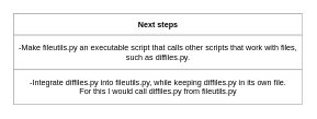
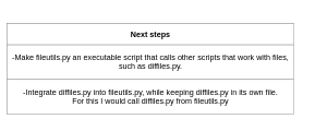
  <mxCell id="0" />
  <mxCell id="1" parent="0" />
- <mxCell id="2" value="&lt;table border=&quot;1&quot; width=&quot;100%&quot; cellpadding=&quot;4&quot; style=&quot;width: 100% ; height: 100% ; border-collapse: collapse&quot;&gt;&lt;tbody&gt;&lt;tr&gt;&lt;th align=&quot;center&quot;&gt;&lt;b&gt;Next steps&lt;/b&gt;&lt;/th&gt;&lt;/tr&gt;&lt;tr&gt;&lt;td align=&quot;center&quot;&gt;-Make fileutils.py an executable script that calls other scripts that work with files,&lt;br&gt;such as diffiles.py.&lt;br&gt;&lt;/td&gt;&lt;/tr&gt;&lt;tr&gt;&lt;td align=&quot;center&quot;&gt;-Integrate diffiles.py into fileutils.py, while keeping diffiles.py in its own file.&lt;br&gt;For this I would call diffiles.py from fileutils.py&lt;/td&gt;&lt;/tr&gt;&lt;/tbody&gt;&lt;/table&gt;" style="text;html=1;strokeColor=none;fillColor=none;overflow=fill;" vertex="1" parent="1"><mxGeometry x="20" y="20" width="440" height="140" as="geometry" /></mxCell>
+ <mxCell id="2" value="&lt;table border=&quot;1&quot; width=&quot;100%&quot; cellpadding=&quot;4&quot; style=&quot;width: 100% ; height: 100% ; border-collapse: collapse&quot;&gt;&lt;tbody&gt;&lt;tr&gt;&lt;th align=&quot;center&quot;&gt;&lt;b&gt;Next steps&lt;/b&gt;&lt;/th&gt;&lt;/tr&gt;&lt;tr&gt;&lt;td align=&quot;center&quot;&gt;-Make fileutils.py an executable script that calls other scripts that work with files,&lt;br&gt;such as diffiles.py.&lt;br&gt;&lt;/td&gt;&lt;/tr&gt;&lt;tr&gt;&lt;td align=&quot;center&quot;&gt;-Integrate diffiles.py into fileutils.py, while keeping diffiles.py in its own file.&lt;br&gt;For this I would call diffiles.py from fileutils.py&lt;/td&gt;&lt;/tr&gt;&lt;/tbody&gt;&lt;/table&gt;" style="text;html=1;strokeColor=none;fillColor=none;overflow=fill;" vertex="1" parent="1"><mxGeometry x="10" y="35" width="440" height="140" as="geometry" /></mxCell>
